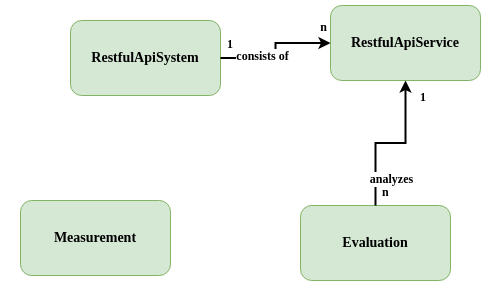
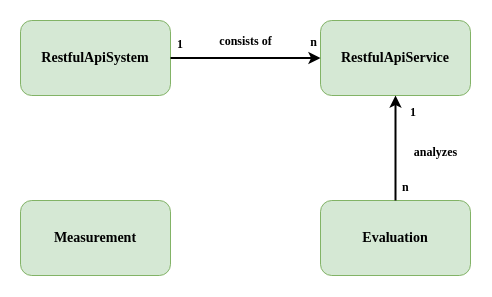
  <mxCell id="0" />
  <mxCell id="1" parent="0" />
- <mxCell id="2" value="RestfulApiSystem" style="rounded=1;whiteSpace=wrap;html=1;fillColor=#d5e8d4;strokeColor=#82b366;fontStyle=1;fontFamily=Verdana;fontSize=14;" parent="1" vertex="1"><mxGeometry x="70" y="20" width="150" height="75" as="geometry" /></mxCell>
- <mxCell id="3" value="RestfulApiService" style="rounded=1;whiteSpace=wrap;html=1;fillColor=#d5e8d4;strokeColor=#82b366;fontStyle=1;fontFamily=Verdana;fontSize=14;" parent="1" vertex="1"><mxGeometry x="330" y="5" width="150" height="75" as="geometry" /></mxCell>
+ <mxCell id="2" value="RestfulApiSystem" style="rounded=1;whiteSpace=wrap;html=1;fillColor=#d5e8d4;strokeColor=#82b366;fontStyle=1;fontFamily=Verdana;fontSize=14;" parent="1" vertex="1"><mxGeometry x="20" y="20" width="150" height="75" as="geometry" /></mxCell>
+ <mxCell id="3" value="RestfulApiService" style="rounded=1;whiteSpace=wrap;html=1;fillColor=#d5e8d4;strokeColor=#82b366;fontStyle=1;fontFamily=Verdana;fontSize=14;" parent="1" vertex="1"><mxGeometry x="320" y="20" width="150" height="75" as="geometry" /></mxCell>
  <mxCell id="4" value="consists of" style="endArrow=classic;html=1;edgeStyle=orthogonalEdgeStyle;fontFamily=Verdana;fontSize=12;rounded=0;endFill=1;strokeWidth=2;fontStyle=1;spacingBottom=-3;spacingRight=-9;" parent="1" source="2" target="3" edge="1"><mxGeometry x="-0.067" y="18" relative="1" as="geometry"><mxPoint x="130" y="150" as="sourcePoint" /><mxPoint x="290" y="150" as="targetPoint" /><mxPoint as="offset" /></mxGeometry></mxCell>
  <mxCell id="5" value="1" style="resizable=0;html=1;align=left;verticalAlign=bottom;labelBackgroundColor=#ffffff;fontSize=12;spacingBottom=-2;spacingLeft=-5;fontFamily=Verdana;fontStyle=1" parent="4" connectable="0" vertex="1"><mxGeometry x="-1" relative="1" as="geometry"><mxPoint x="10" y="-7.5" as="offset" /></mxGeometry></mxCell>
  <mxCell id="6" value="n" style="resizable=0;html=1;align=right;verticalAlign=bottom;labelBackgroundColor=#ffffff;fontSize=12;fontStyle=1;spacingRight=-4;spacingLeft=0;fontFamily=Verdana;" parent="4" connectable="0" vertex="1"><mxGeometry x="1" relative="1" as="geometry"><mxPoint x="-7.5" y="-7.5" as="offset" /></mxGeometry></mxCell>
- <mxCell id="7" value="Evaluation" style="rounded=1;whiteSpace=wrap;html=1;fillColor=#d5e8d4;strokeColor=#82b366;fontStyle=1;fontFamily=Verdana;fontSize=14;" parent="1" vertex="1"><mxGeometry x="300" y="205" width="150" height="75" as="geometry" /></mxCell>
+ <mxCell id="7" value="Evaluation" style="rounded=1;whiteSpace=wrap;html=1;fillColor=#d5e8d4;strokeColor=#82b366;fontStyle=1;fontFamily=Verdana;fontSize=14;" parent="1" vertex="1"><mxGeometry x="320" y="200" width="150" height="75" as="geometry" /></mxCell>
  <mxCell id="8" value="analyzes" style="endArrow=classic;html=1;edgeStyle=orthogonalEdgeStyle;fontFamily=Verdana;fontSize=12;rounded=0;endFill=1;strokeWidth=2;fontStyle=1;spacingBottom=-3;spacingRight=-9;" parent="1" source="7" target="3" edge="1"><mxGeometry x="-0.048" y="-35" relative="1" as="geometry"><mxPoint x="180" y="67.5" as="sourcePoint" /><mxPoint x="330" y="67.5" as="targetPoint" /><mxPoint as="offset" /></mxGeometry></mxCell>
  <mxCell id="9" value="n" style="resizable=0;html=1;align=left;verticalAlign=bottom;labelBackgroundColor=#ffffff;fontSize=12;spacingBottom=-2;spacingLeft=-5;fontFamily=Verdana;fontStyle=1" parent="8" connectable="0" vertex="1"><mxGeometry x="-1" relative="1" as="geometry"><mxPoint x="10" y="-7.5" as="offset" /></mxGeometry></mxCell>
  <mxCell id="10" value="1" style="resizable=0;html=1;align=right;verticalAlign=bottom;labelBackgroundColor=#ffffff;fontSize=12;fontStyle=1;spacingRight=-6;spacingLeft=0;fontFamily=Verdana;" parent="8" connectable="0" vertex="1"><mxGeometry x="1" relative="1" as="geometry"><mxPoint x="15" y="25" as="offset" /></mxGeometry></mxCell>
  <mxCell id="11" value="Measurement" style="rounded=1;whiteSpace=wrap;html=1;fillColor=#d5e8d4;strokeColor=#82b366;fontStyle=1;fontFamily=Verdana;fontSize=14;" parent="1" vertex="1"><mxGeometry x="20" y="200" width="150" height="75" as="geometry" /></mxCell>
